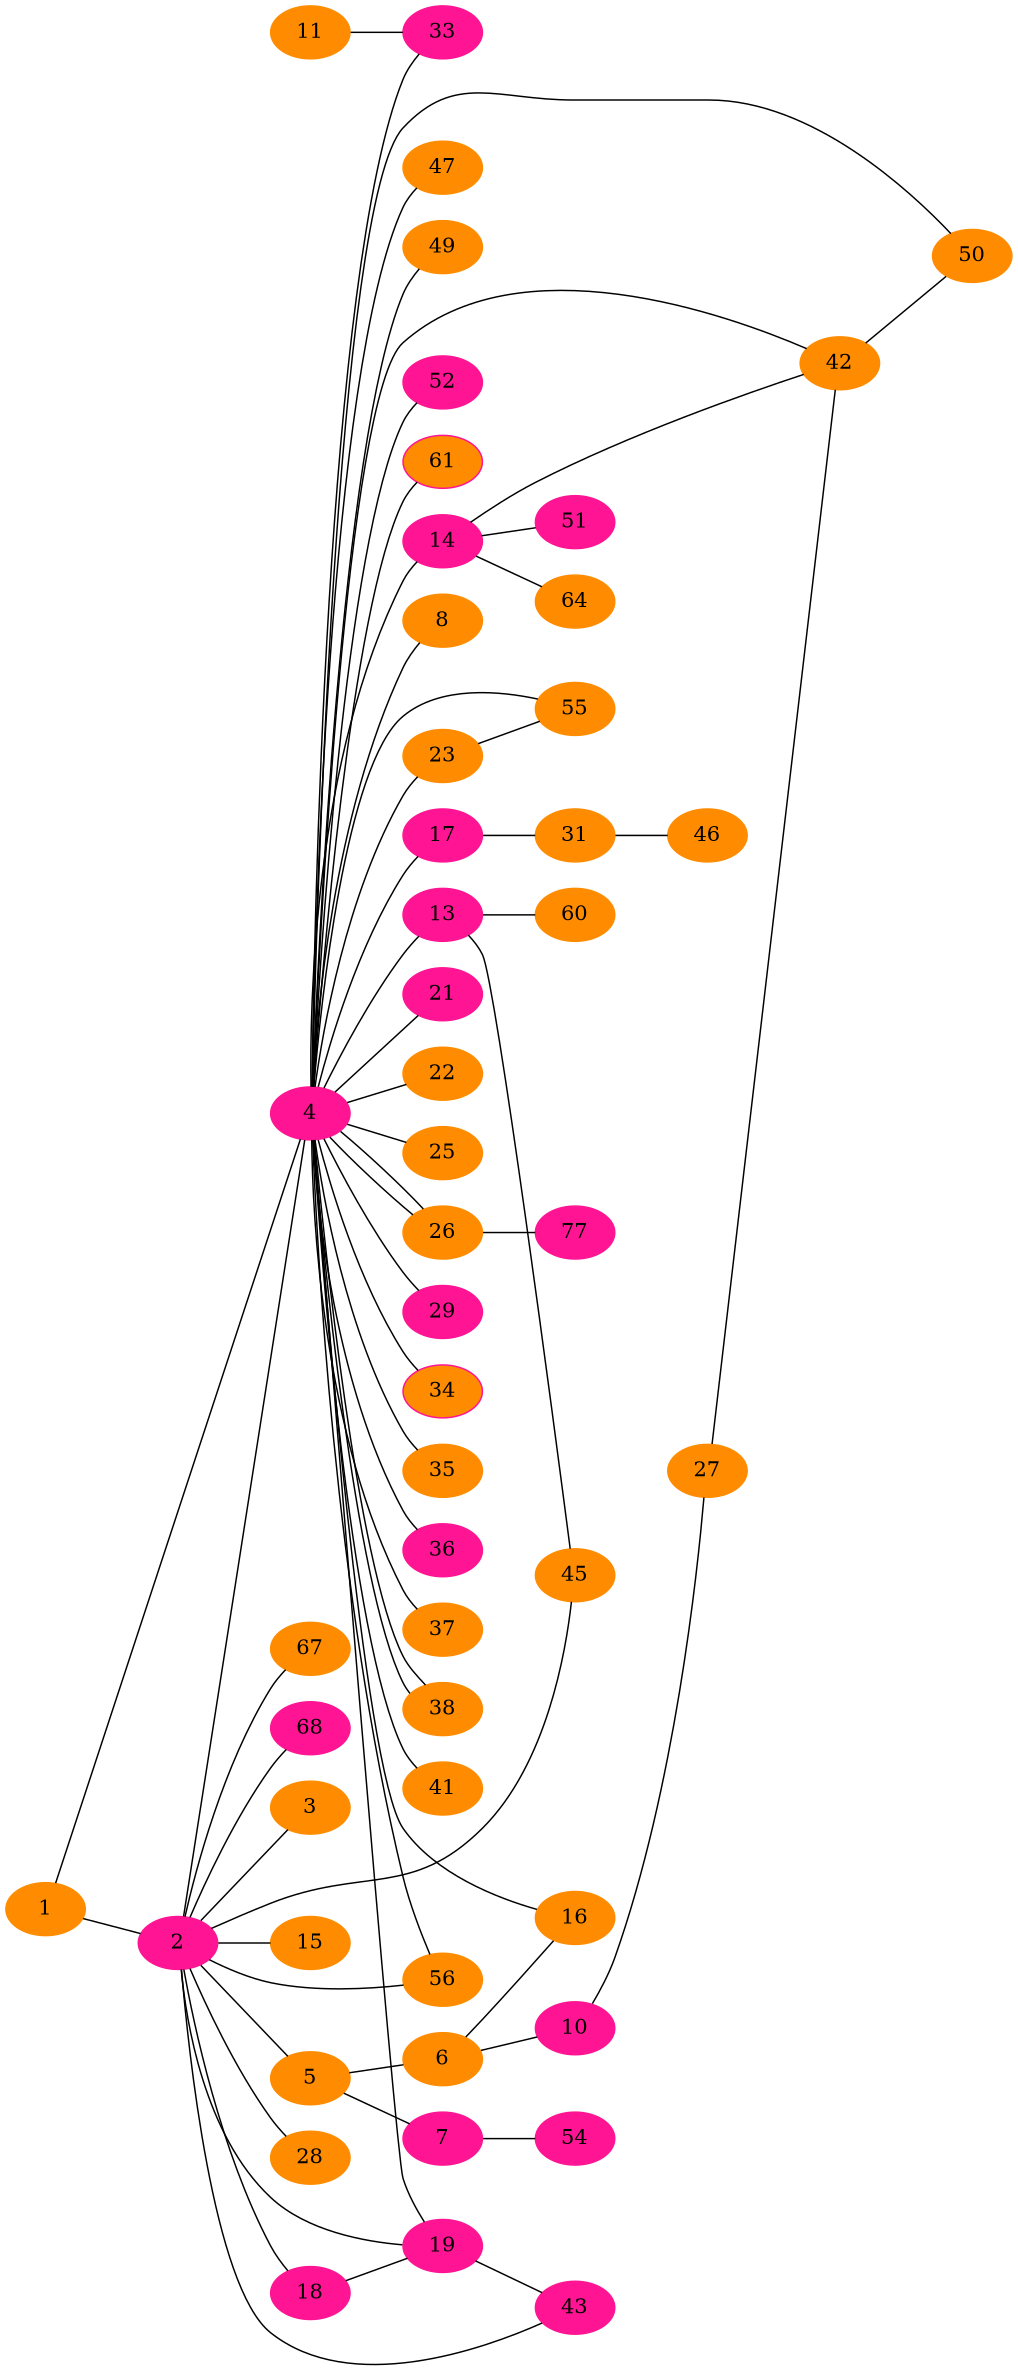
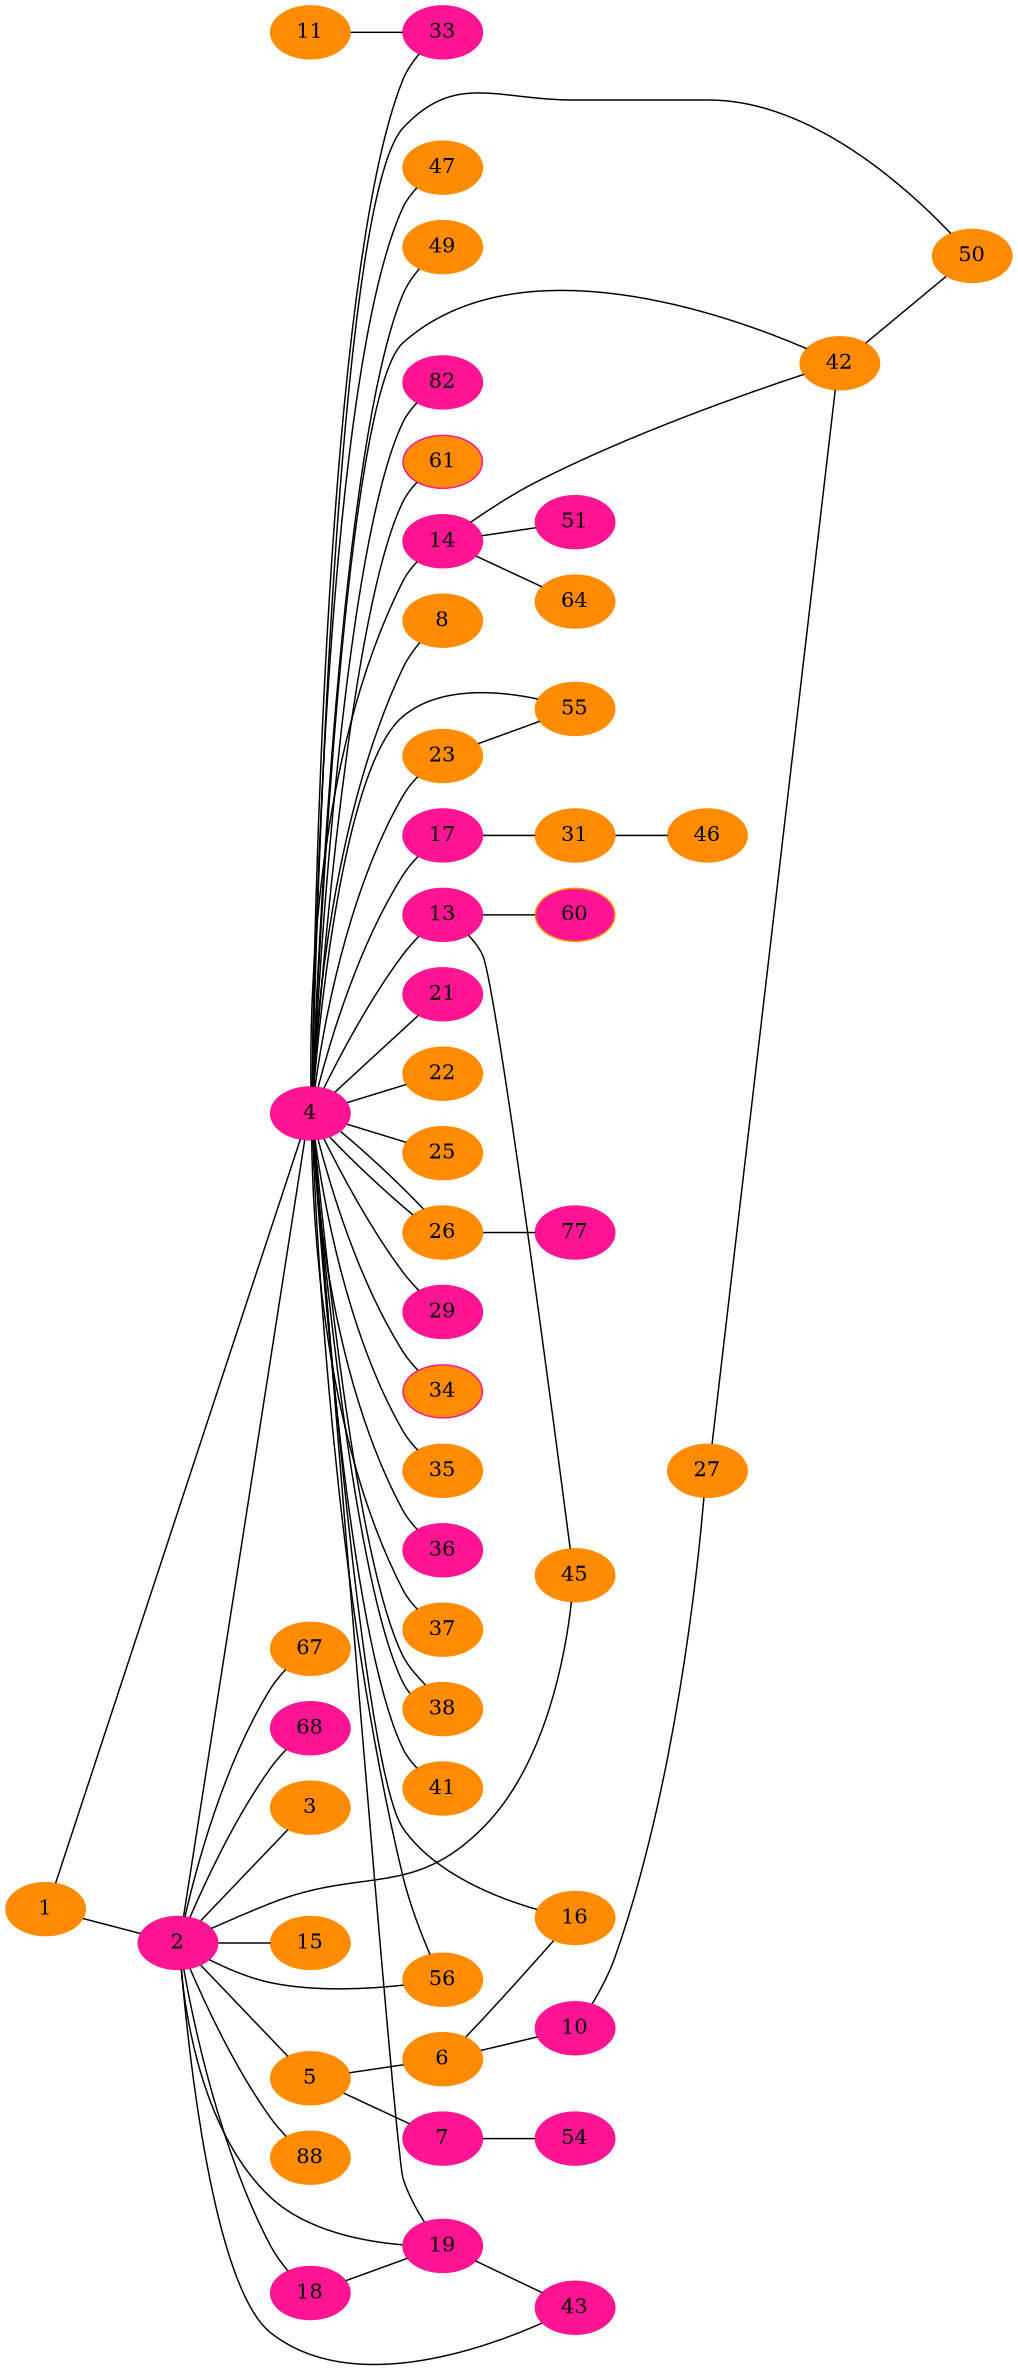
  graph {
    rankdir=LR
    node [color=darkorange style=filled]
    2 [color=deeppink super="+9"]
    4 [color=deeppink super="+32"]
    3
    5 [super="+12"]
    15
    18 [color=deeppink]
    19 [color=deeppink super="+62"]
-   28
+   28 [label=88]
    43 [color=deeppink]
    45 [super="+53"]
    56
    67
    68 [color=deeppink]
    1
    8 [super="+63"]
    13 [color=deeppink super="+20"]
    14 [color=deeppink super="+65"]
    16
    17 [color=deeppink super="+30"]
    21 [color=deeppink super="+48"]
    22
    23
    25
    26
    29 [color=deeppink super="+59"]
    33 [color=deeppink super="+66"]
    34 [color=deeppink fillcolor=darkorange]
    35
    36 [color=deeppink]
    37
    38 [super="+58"]
    41
    42 [super="+44"]
    47
    49
    50
-   52 [color=deeppink]
+   52 [color=deeppink label=82]
    61 [color=deeppink fillcolor=darkorange]
    55
    6 [super="+24"]
    7 [color=deeppink super="+40"]
    11
-   60
+   60 [fillcolor=deeppink]
    51 [color=deeppink]
    64
    31
    n47 [color=deeppink label=77]
    10 [color=deeppink super="+39"]
    54 [color=deeppink]
    27
    46
    2 -- 4
    2 -- 3
    2 -- 5
    2 -- 15
    2 -- 18
    2 -- 19
    2 -- 28
    2 -- 43
    2 -- 45
    2 -- 56
    2 -- 67
    2 -- 68
    4 -- 19
    4 -- 56
    4 -- 8
    4 -- 13
    4 -- 14
    4 -- 16
    4 -- 17 [weight=2]
    4 -- 21
    4 -- 22
    4 -- 23
    4 -- 25
    4 -- 26
    4 -- 26
    4 -- 29
    4 -- 33
    4 -- 34
    4 -- 35
    4 -- 36
    4 -- 37
    4 -- 38
    4 -- 38
    4 -- 41
    4 -- 42
    4 -- 47
    4 -- 49
    4 -- 50
    4 -- 52
    4 -- 61
    4 -- 55
    5 -- 6
    5 -- 7
    18 -- 19
    19 -- 43
    1 -- 2
    1 -- 4
    13 -- 45
    13 -- 60
    14 -- 42
    14 -- 51
    14 -- 64
    17 -- 31
    23 -- 55
    26 -- n47
    42 -- 50
    6 -- 16
    6 -- 10
    7 -- 54
    11 -- 33
    31 -- 46
    10 -- 27
    27 -- 42
  }
